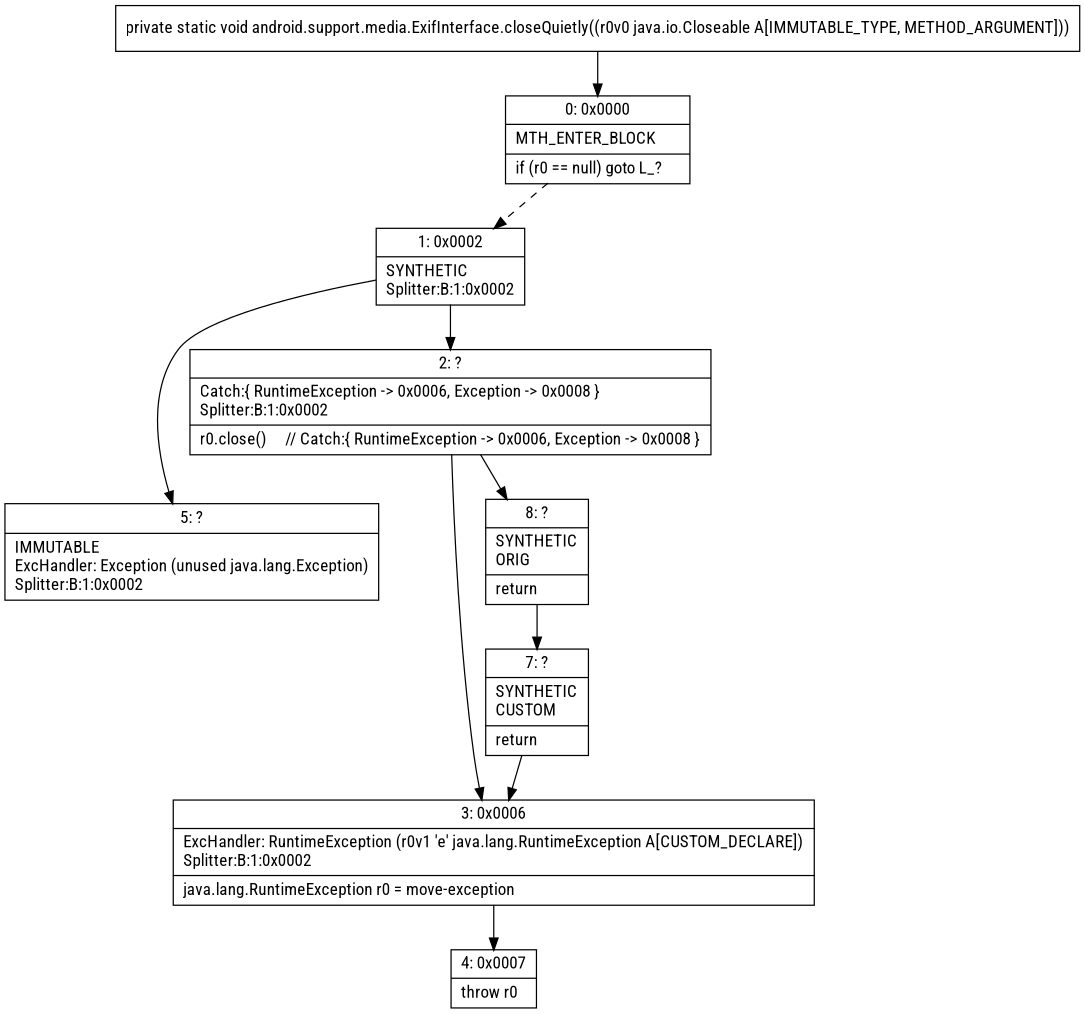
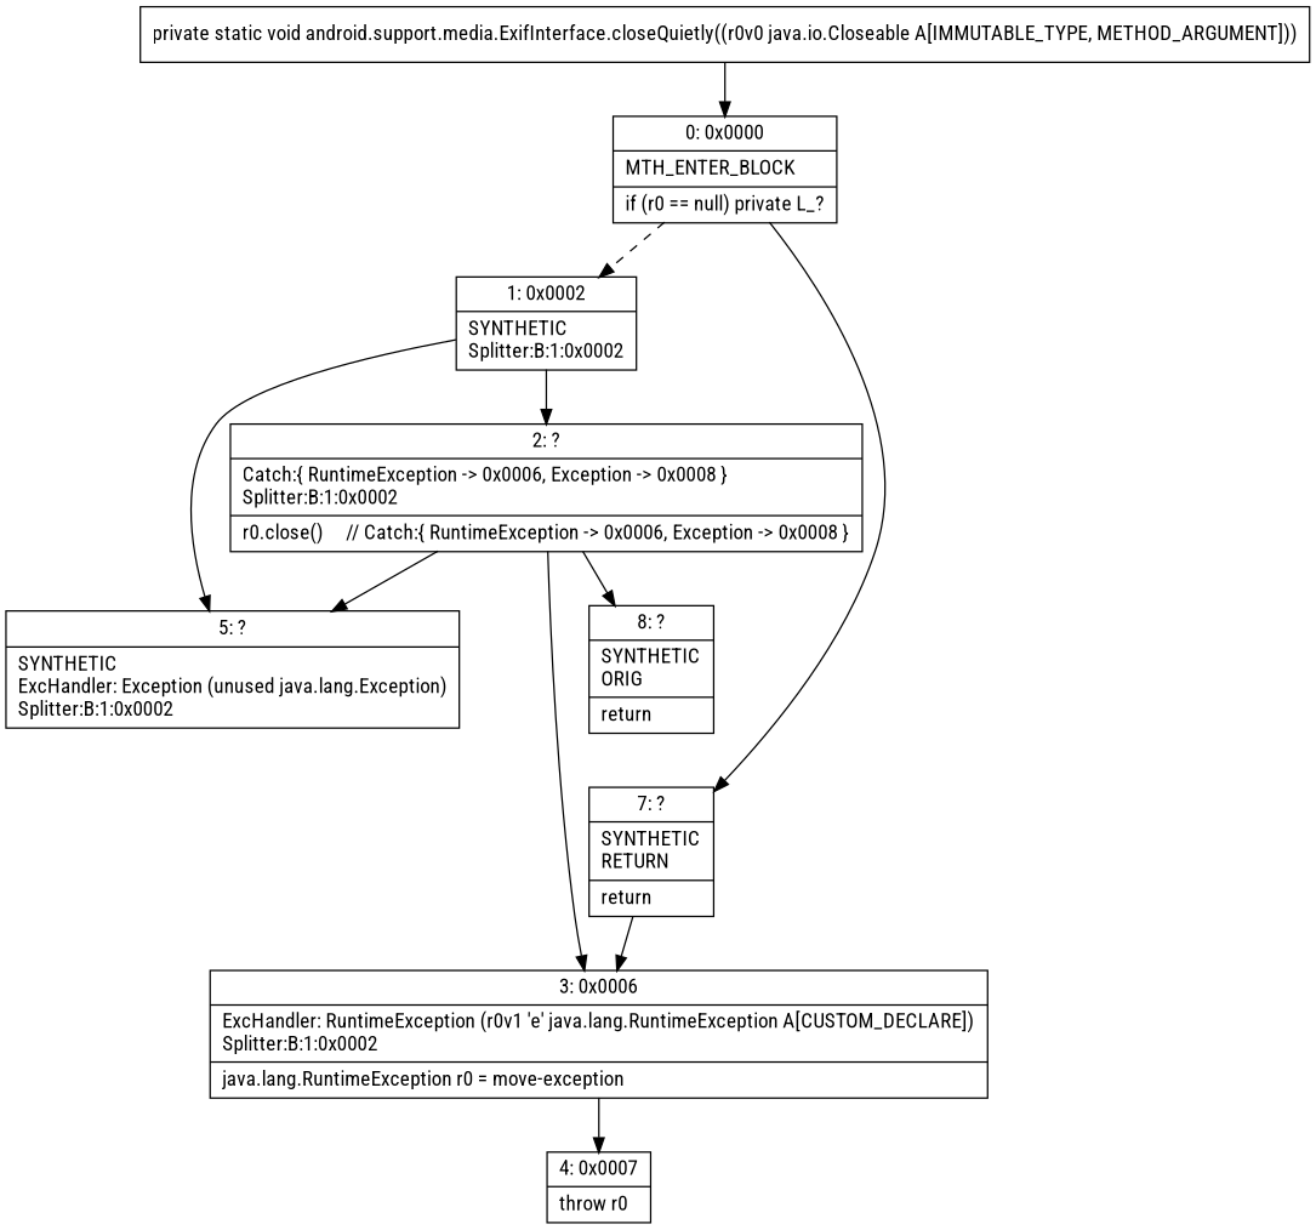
  digraph {
    fontname="Roboto Condensed"
    node [fontname="Roboto Condensed" shape=record]
    edge [fontname="Roboto Condensed"]
-   n1 [label="{0\:\ 0x0000|MTH_ENTER_BLOCK\l|if (r0 == null) goto L_?\l}"]
+   n1 [label="{0\:\ 0x0000|MTH_ENTER_BLOCK\l|if (r0 == null) private L_?\l}"]
    n2 [label="{1\:\ 0x0002|SYNTHETIC\lSplitter:B:1:0x0002\l}"]
-   n3 [label="{7\:\ ?|SYNTHETIC\lCUSTOM\l|return\l}"]
+   n3 [label="{7\:\ ?|SYNTHETIC\lRETURN\l|return\l}"]
    n4 [label="{2\:\ ?|Catch:\{ RuntimeException \-\> 0x0006, Exception \-\> 0x0008 \}\lSplitter:B:1:0x0002\l|r0.close()     \/\/ Catch:\{ RuntimeException \-\> 0x0006, Exception \-\> 0x0008 \}\l}"]
-   n5 [label="{5\:\ ?|IMMUTABLE\lExcHandler: Exception (unused java.lang.Exception)\lSplitter:B:1:0x0002\l}"]
+   n5 [label="{5\:\ ?|SYNTHETIC\lExcHandler: Exception (unused java.lang.Exception)\lSplitter:B:1:0x0002\l}"]
    n6 [label="{3\:\ 0x0006|ExcHandler: RuntimeException (r0v1 'e' java.lang.RuntimeException A[CUSTOM_DECLARE])\lSplitter:B:1:0x0002\l|java.lang.RuntimeException r0 = move\-exception\l}"]
    n7 [label="{8\:\ ?|SYNTHETIC\lORIG\l|return\l}"]
    n8 [label="{4\:\ 0x0007|throw r0\l}"]
    n9 [label="{private static void android.support.media.ExifInterface.closeQuietly((r0v0 java.io.Closeable A[IMMUTABLE_TYPE, METHOD_ARGUMENT])) }"]
    n1 -> n2 [style=dashed]
-   n7 -> n3
+   n1 -> n3
    n2 -> n4
    n2 -> n5
    n3 -> n6
+   n4 -> n5
    n4 -> n6
    n4 -> n7
    n6 -> n8
    n9 -> n1
  }
